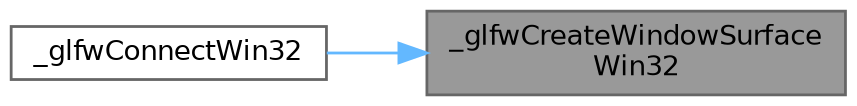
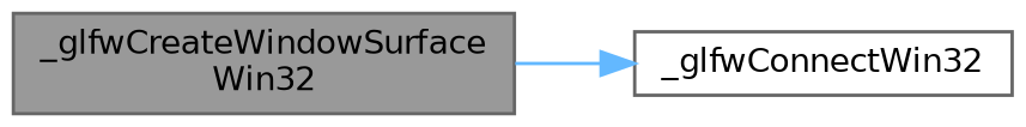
  digraph {
    rankdir=RL
    node [fontname=Helvetica fontsize=10 shape=box style=filled]
    n1 [color=gray40 fillcolor=grey60 fontcolor=black height=0.2 label="_glfwCreateWindowSurface\lWin32" width=0.4]
    n2 [color=grey40 fillcolor=white height=0.2 label=_glfwConnectWin32 width=0.4]
-   n1 -> n2 [color=steelblue1 dir=back fontname=Helvetica fontsize=10 labelfontname=Helvetica labelfontsize=10 style=solid]
+   n2 -> n1 [color=steelblue1 dir=back fontname=Helvetica fontsize=10 labelfontname=Helvetica labelfontsize=10 style=solid]
  }
